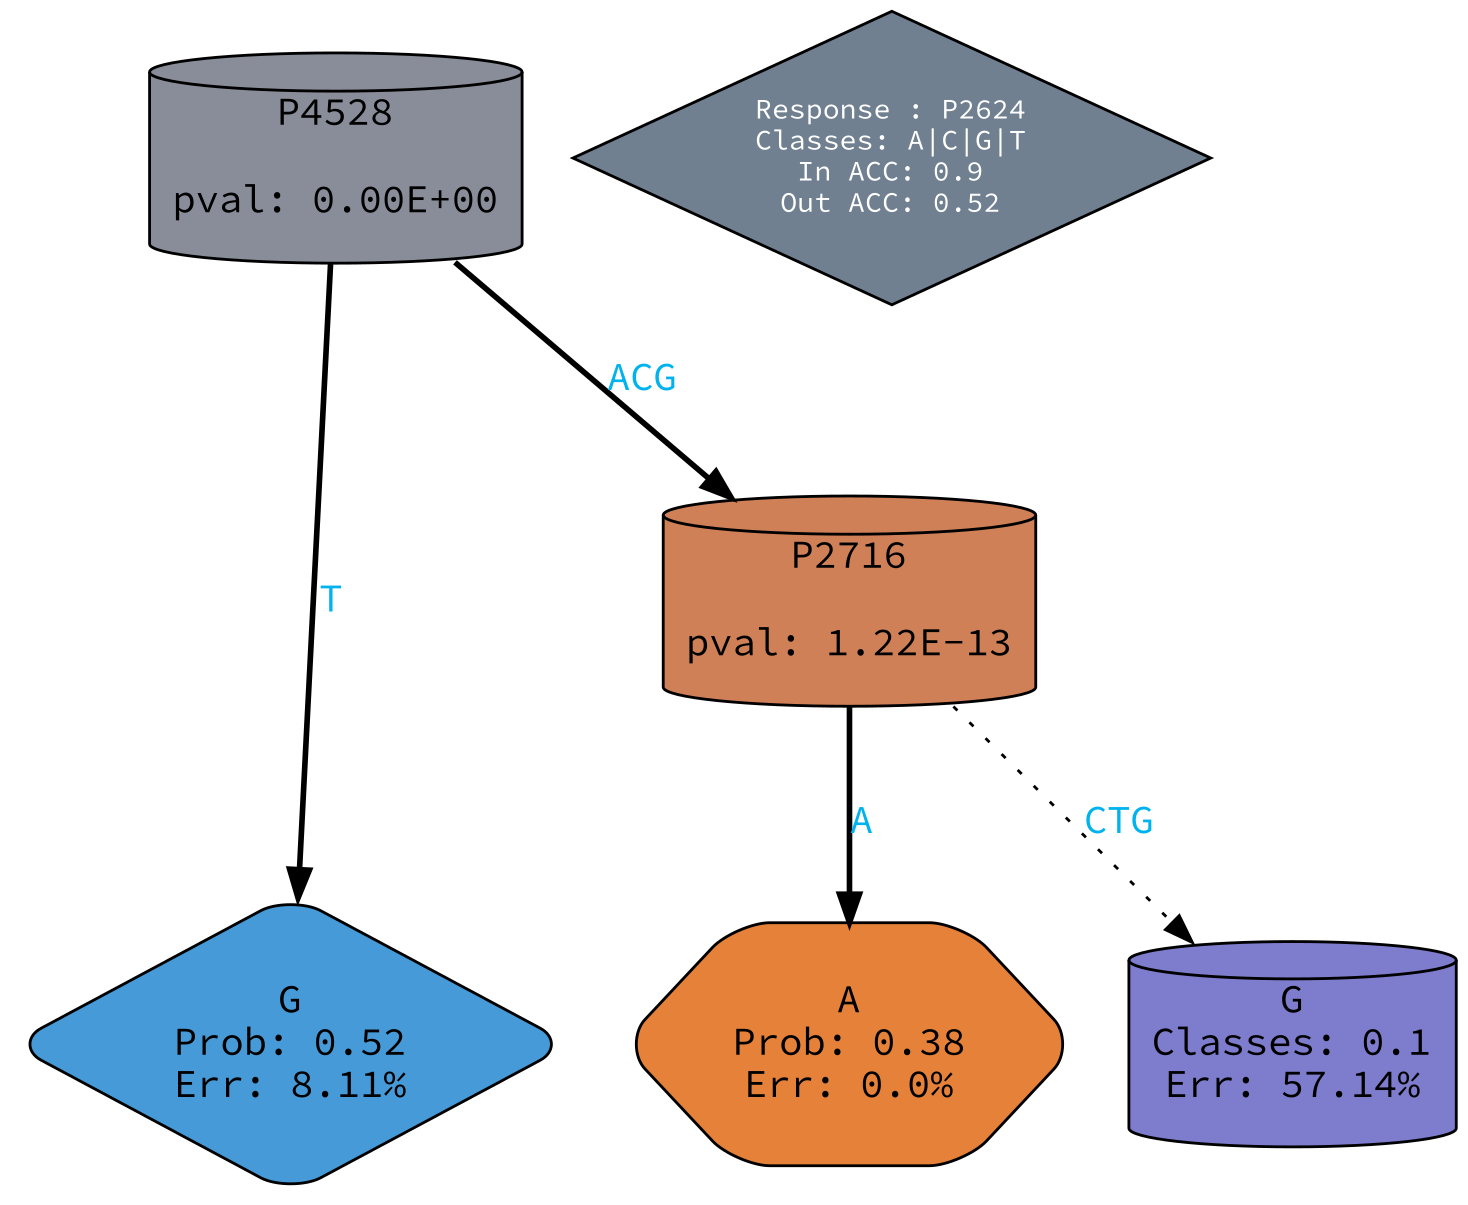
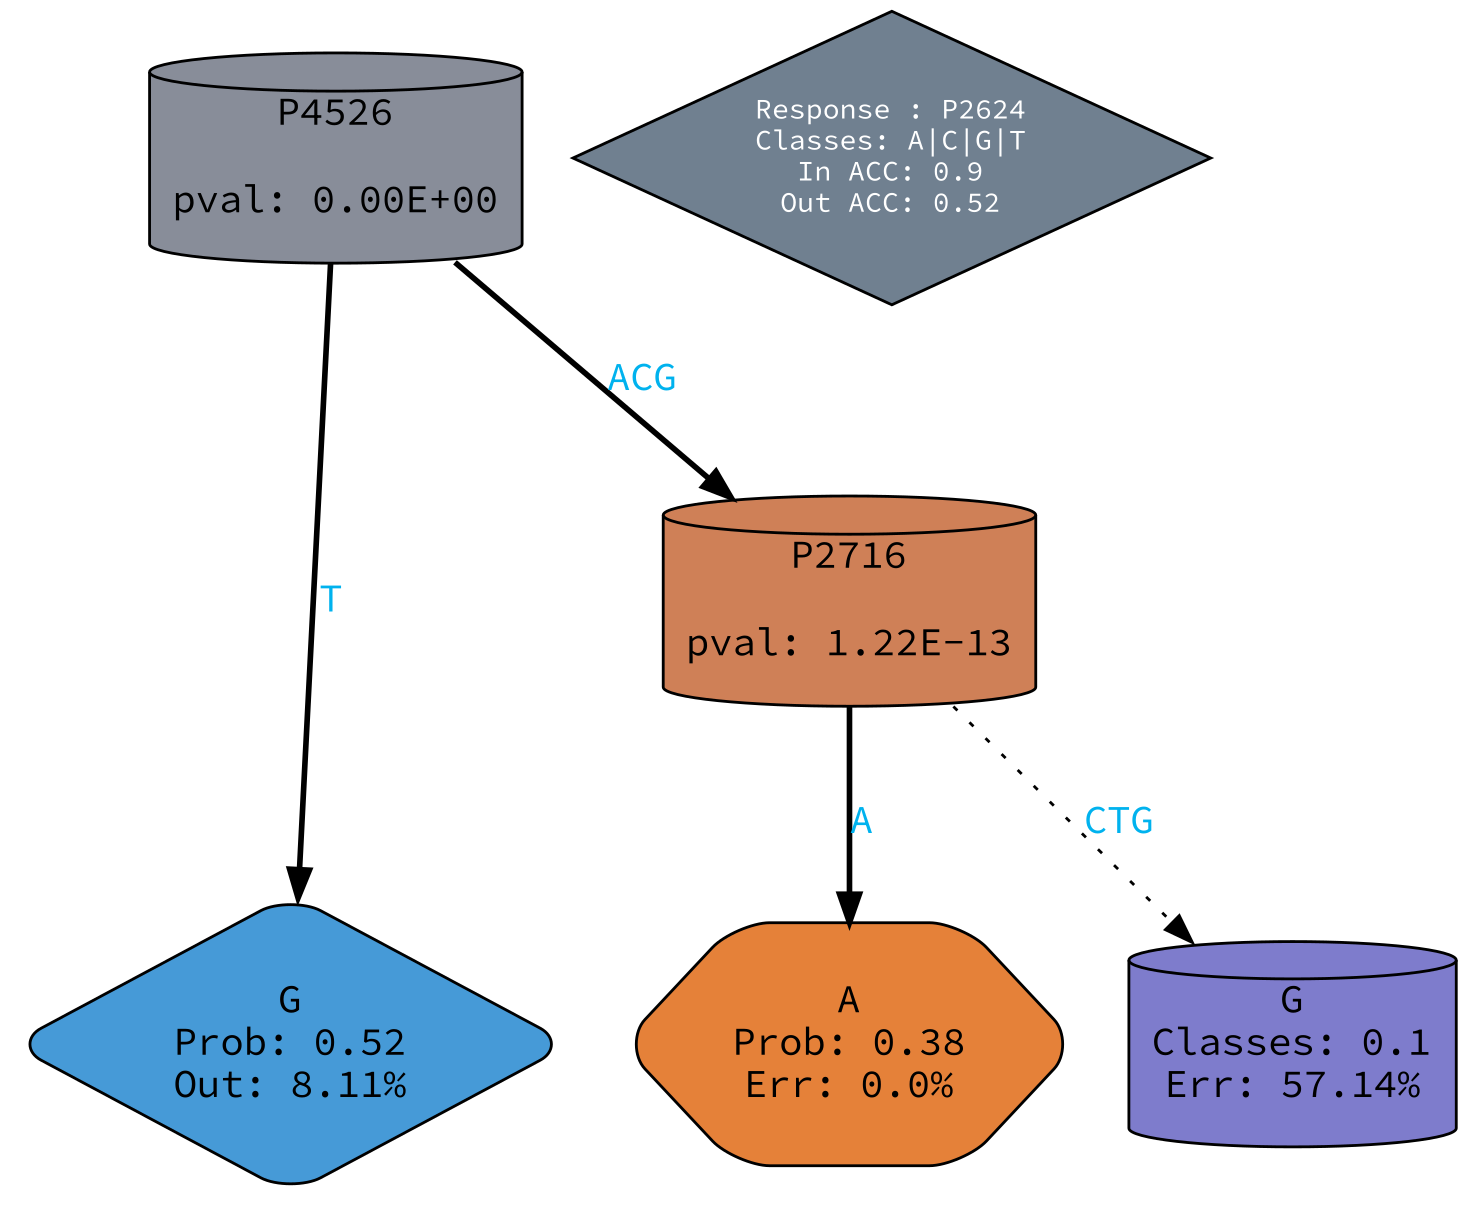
  digraph {
    fontname="Source Code Pro"
    ranksep=equally
    splines=polylines
    node [color=black fontname="Source Code Pro" shape=cylinder style="filled, rounded"]
    edge [fontcolor=deepskyblue2 fontname="Source Code Pro" style=bold]
    n1 [fillcolor="#e58139" label="A\nProb: 0.38\nErr: 0.0%" shape=hexagon]
    n2 [fillcolor="#7e7ccc" label="G\nClasses: 0.1\nErr: 57.14%"]
-   n3 [fillcolor="#469ad7" label="G\nProb: 0.52\nErr: 8.11%" shape=diamond]
+   n3 [fillcolor="#469ad7" label="G\nProb: 0.52\nOut: 8.11%" shape=diamond]
    n4 [align=left fillcolor=slategray fontcolor=white fontsize=10 label="Response : P2624\nClasses: A|C|G|T\nIn ACC: 0.9\nOut ACC: 0.52\n" shape=diamond style=filled]
-   n5 [fillcolor="#888d99" label="P4528\n\npval: 0.00E+00"]
+   n5 [fillcolor="#888d99" label="P4526\n\npval: 0.00E+00"]
    n6 [fillcolor="#cf8057" label="P2716\n\npval: 1.22E-13"]
    subgraph sub_1 {
      rank=same
      n1
      n2
      n3
    }
    subgraph sub_2 {
      rank=same
      n4
      n5
    }
    n5 -> n3 [label=T]
    n5 -> n6 [label=ACG]
    n6 -> n1 [label=A]
    n6 -> n2 [label=CTG style=dotted]
  }
